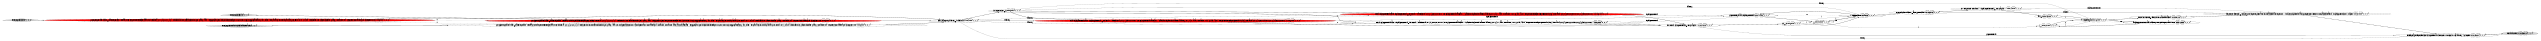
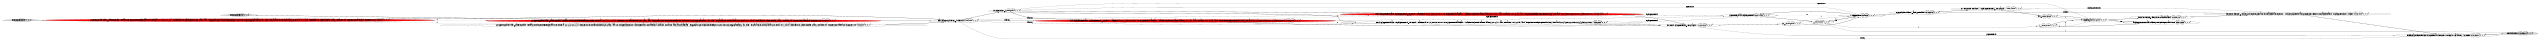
  digraph {
    rankdir=LR
    node [fillcolor=white shape=ellipse style=filled]
    edge [style=bold]
    n1 [fillcolor=red label="Result<BySegmentResultValue> singleSegmentResult = new Result<>(DateTimes.of(\"2011-01-12T00:00:00.000Z\"),new BySegmentResultValueClass<>(Collections.singletonList(makeRow(fullQuery,\"2011-04-01\",\"alias\",\"mezzanine\",\"rows\",6L,\"idx\",4420L)),QueryRunnerTestHelper.SEGMENT_ID.toString(),Intervals.of(\"2011-04-02T00:00:00.000Z/2011-04-04T00:00:00.000Z\")))@@@6@@@['0', '1', '0']"]
    n2 [label="bySegmentResults.add(singleSegmentResult)@@@11@@@['1', '1', '1']"]
    n3 [label="List<Result> bySegmentResults = new ArrayList<>()@@@7@@@['1', '1', '1']"]
    n4 [label="i++@@@10@@@['1', '1', '1']"]
    n5 [label="TestHelper.assertExpectedObjects(bySegmentResults,theRunner.run(QueryPlus.wrap(fullQuery)),\"bySegment\")@@@22@@@['1', '1', '1']"]
    n6 [label="int i = 0@@@8@@@['1', '1', '1']"]
    n7 [fillcolor=lightgray label="exec.shutdownNow()@@@23@@@['1', '1', '1']"]
    n8 [fillcolor=red label="GroupByQuery.Builder builder = makeQueryBuilder().setDataSource(QueryRunnerTestHelper.dataSource).setInterval(\"2011-04-02/2011-04-04\").setDimensions(new DefaultDimensionSpec(\"quality\",\"alias\")).setAggregatorSpecs(QueryRunnerTestHelper.rowsCount,new LongSumAggregatorFactory(\"idx\",\"index\")).setGranularity(new PeriodGranularity(new Period(\"P1M\"),null,null)).setDimFilter(new SelectorDimFilter(\"quality\",\"mezzanine\",null)).setContext(ImmutableMap.of(\"bySegment\",true))@@@3@@@['1', '0', '0']"]
    n9 [fillcolor=red label="GroupByQuery.Builder builder = makeQueryBuilder().setDataSource(QueryRunnerTestHelper.DATA_SOURCE).setInterval(\"2011-04-02/2011-04-04\").setDimensions(new DefaultDimensionSpec(\"quality\",\"alias\")).setAggregatorSpecs(QueryRunnerTestHelper.ROWS_COUNT,new LongSumAggregatorFactory(\"idx\",\"index\")).setGranularity(new PeriodGranularity(new Period(\"P1M\"),null,null)).setDimFilter(new SelectorDimFilter(\"quality\",\"mezzanine\",null)).setContext(ImmutableMap.of(\"bySegment\",true))@@@3@@@['0', '1', '0']"]
    n10 [label="GroupByQuery.Builder builder = makeQueryBuilder().setDataSource(QueryRunnerTestHelper.dataSource).setInterval(\"2011-04-02/2011-04-04\").setDimensions(new ExtractionDimensionSpec(\"quality\",\"alias\",new LookupExtractionFn(new MapLookupExtractor(ImmutableMap.of(\"mezzanine\",\"mezzanine0\"),false),false,null,false,false))).setAggregatorSpecs(QueryRunnerTestHelper.rowsCount,new LongSumAggregatorFactory(\"idx\",\"index\")).setGranularity(new PeriodGranularity(new Period(\"P1M\"),null,null)).setDimFilter(new SelectorDimFilter(\"quality\",\"mezzanine\",null)).setContext(ImmutableMap.of(\"bySegment\",true))@@@3@@@['0', '0', '1']"]
    n11 [label="final GroupByQuery fullQuery = builder.build()@@@4@@@['1', '1', '1']"]
    n12 [label="int segmentCount = 32@@@5@@@['1', '1', '1']"]
    n13 [fillcolor=red label="Result<BySegmentResultValue> singleSegmentResult = new Result<>(DateTimes.of(\"2011-01-12T00:00:00.000Z\"),new BySegmentResultValueClass<>(Collections.singletonList(makeRow(fullQuery,\"2011-04-01\",\"alias\",\"mezzanine\",\"rows\",6L,\"idx\",4420L)),QueryRunnerTestHelper.segmentId.toString(),Intervals.of(\"2011-04-02T00:00:00.000Z/2011-04-04T00:00:00.000Z\")))@@@6@@@['1', '0', '0']"]
    n14 [label="Result<BySegmentResultValue> singleSegmentResult = new Result<>(DateTimes.of(\"2011-01-12T00:00:00.000Z\"),new BySegmentResultValueClass<>(Collections.singletonList(makeRow(fullQuery,\"2011-04-01\",\"alias\",\"mezzanine0\",\"rows\",6L,\"idx\",4420L)),QueryRunnerTestHelper.segmentId.toString(),Intervals.of(\"2011-04-02T00:00:00.000Z/2011-04-04T00:00:00.000Z\")))@@@6@@@['0', '0', '1']"]
    n15 [label="singleSegmentRunners.add(toolChest.preMergeQueryDecoration(runner))@@@18@@@['1', '1', '1']"]
    n16 [label="i++@@@17@@@['1', '1', '1']"]
    n17 [label="i < segmentCount@@@16@@@['1', '1', '1']" shape=diamond]
    n18 [label="i < segmentCount@@@9@@@['1', '1', '1']" shape=diamond]
    n19 [label="QueryToolChest toolChest = factory.getToolchest()@@@13@@@['1', '1', '1']"]
    n20 [label="List<QueryRunner<ResultRow>> singleSegmentRunners = new ArrayList<>()@@@14@@@['1', '1', '1']"]
    n21 [label="QueryRunner theRunner = toolChest.postMergeQueryDecoration(new FinalizeResultsQueryRunner<>(toolChest.mergeResults(factory.mergeRunners(Executors.newCachedThreadPool(),singleSegmentRunners)),toolChest))@@@21@@@['1', '1', '1']"]
    n22 [label="int i = 0@@@15@@@['1', '1', '1']"]
    n23 [label="ExecutorService exec = Executors.newCachedThreadPool()@@@20@@@['1', '1', '1']"]
    n24 [fillcolor=lightgray label="testBySegmentResults['1', '0', '0']" shape=diamond]
    n25 [fillcolor=lightgray label="testBySegmentResults['0', '1', '0']" shape=diamond]
-   n26 [fillcolor=lightgray label="testBySegmentResultsUnOptimizedDimextraction['0', '0', '1']" shape=diamond]
    n1 -> n2 [label=singleSegmentResult style=solid]
    n1 -> n3
    n2 -> n4
    n3 -> n5 [label=bySegmentResults style=solid]
    n3 -> n6
    n4 -> n16 [label=i style=solid]
    n4 -> n18 [label=i style=solid]
    n4 -> n18
    n5 -> n7
-   n6 -> n4 [label=i style=solid]
+   n7 -> n4 [label=i style=solid]
    n6 -> n18 [label=i style=solid]
    n6 -> n18
    n8 -> n9 [label=0 style=dashed]
    n8 -> n10 [label=0 style=dashed]
    n8 -> n11
    n9 -> n11
    n10 -> n11
    n11 -> n1 [label=fullQuery style=solid]
    n11 -> n5 [label=fullQuery style=solid]
    n11 -> n12
    n11 -> n13 [label=fullQuery style=solid]
    n11 -> n14 [label=fullQuery style=solid]
    n12 -> n1
    n12 -> n13
    n12 -> n14
-   n12 -> n17 [label=fullQuery style=solid]
-   n12 -> n18 [label=fullQuery style=solid]
+   n12 -> n17 [label=segmentCount style=solid]
+   n12 -> n18 [label=segmentCount style=solid]
    n13 -> n1 [label=0 style=dashed]
    n13 -> n2 [label=singleSegmentResult style=solid]
    n13 -> n3
    n13 -> n14 [label=0 style=dashed]
    n14 -> n2 [label=singleSegmentResult style=solid]
    n14 -> n3
    n15 -> n16
    n16 -> n17 [label=i style=solid]
    n16 -> n17
    n17 -> n15 [label=true style=dotted]
    n17 -> n15
    n17 -> n16 [label=0 style=dotted]
    n17 -> n23
    n18 -> n2
    n18 -> n2 [label=true style=dotted]
    n18 -> n4 [label=true style=dotted]
    n18 -> n19
    n19 -> n20
    n19 -> n21 [label=toolChest style=solid]
    n20 -> n21 [label=singleSegmentRunners style=solid]
    n20 -> n22
    n21 -> n5
    n22 -> n17
    n22 -> n17 [label=i style=solid]
    n23 -> n21
    n24 -> n8
    n25 -> n9
-   n26 -> n10
  }
